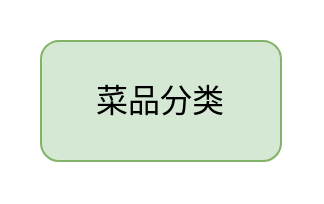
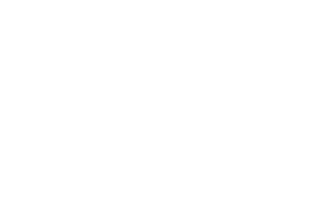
  <mxCell id="0" />
  <mxCell id="1" parent="0" />
- <mxCell id="2" value="&lt;span style=&quot;font-size: 16px;&quot;&gt;菜品分类&lt;/span&gt;" style="rounded=1;whiteSpace=wrap;html=1;fillColor=#d5e8d4;strokeColor=#82b366;" parent="1" vertex="1"><mxGeometry x="20" y="20" width="120" height="60" as="geometry" /></mxCell>
